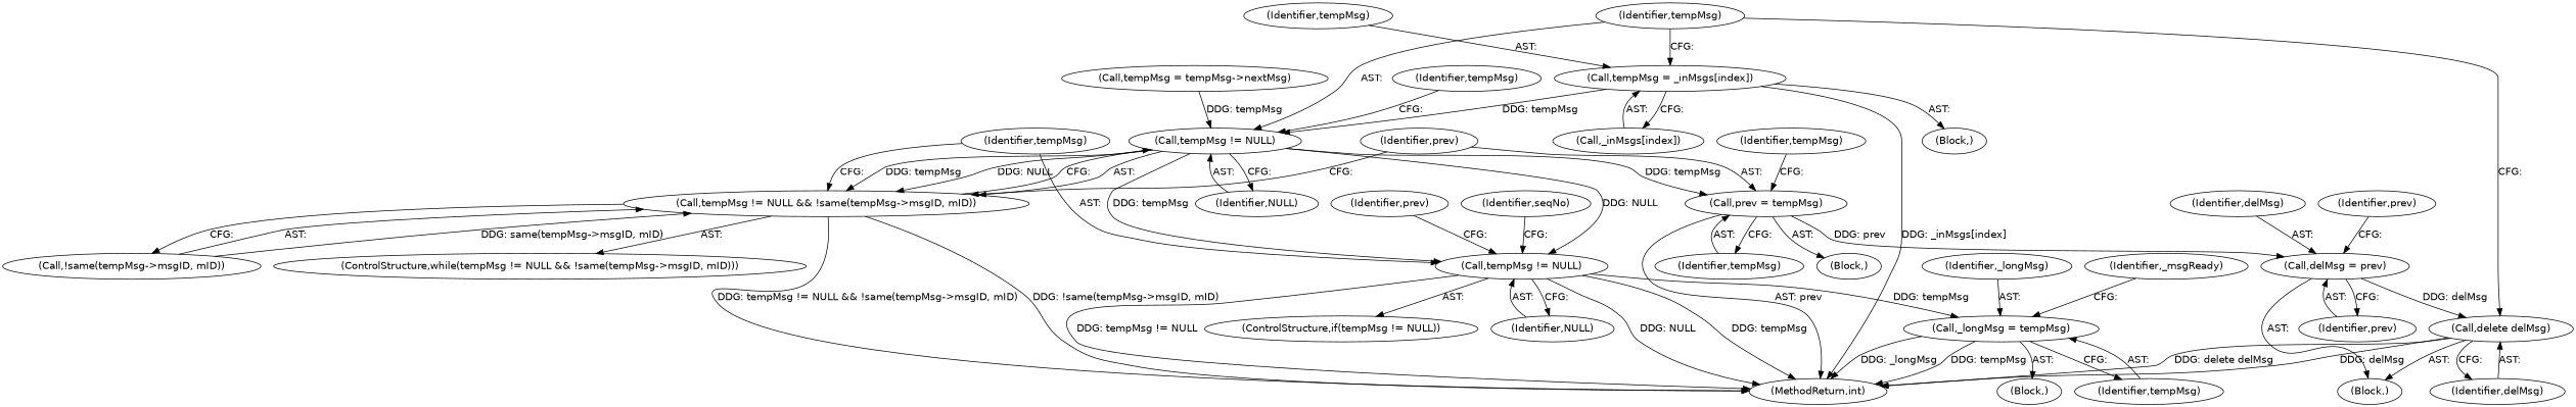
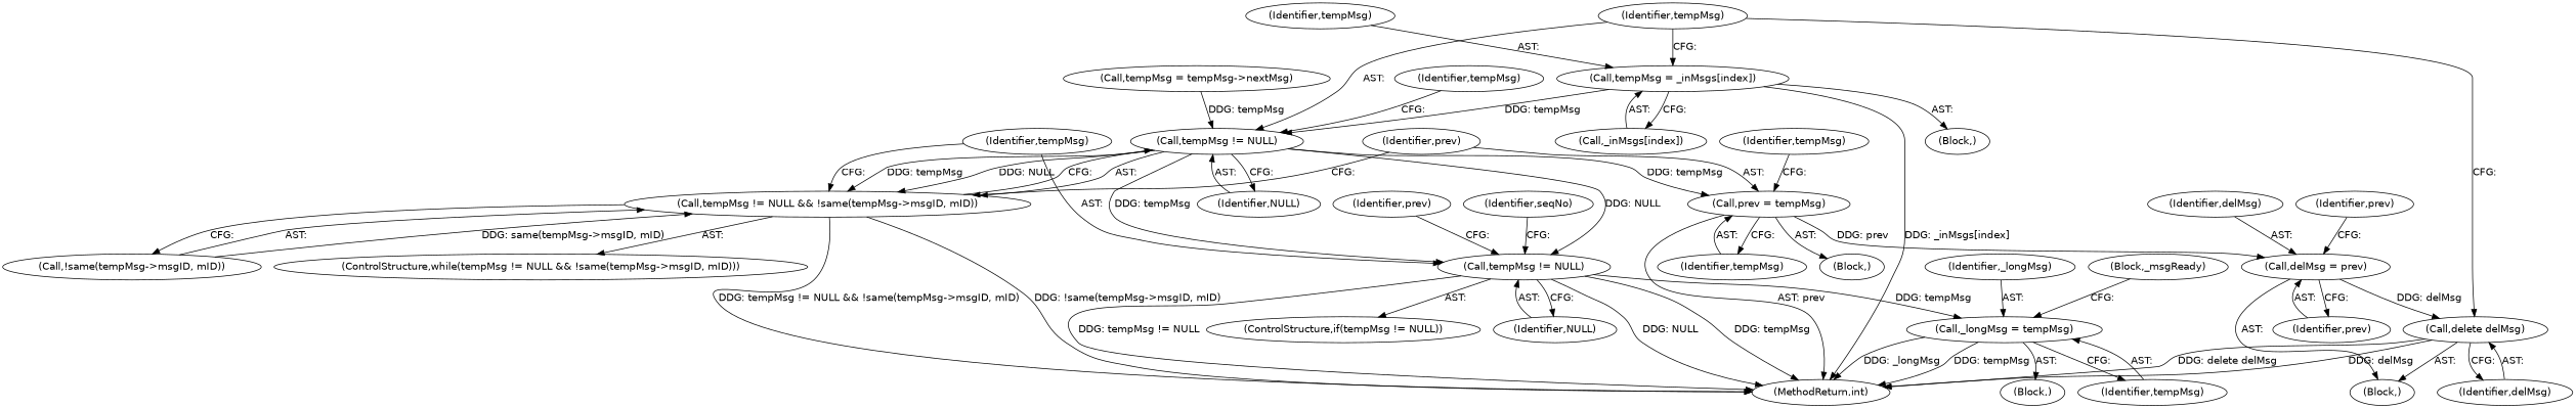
  digraph {
    fontname="DejaVu Sans"
    node [fontname="DejaVu Sans"]
    edge [fontname="DejaVu Sans"]
    n1 [label="(Call,tempMsg = _inMsgs[index])"]
    n2 [label="(Call,tempMsg != NULL)"]
    n3 [label="(Block,)"]
    n4 [label="(MethodReturn,int)"]
    n5 [label="(Call,_inMsgs[index])"]
    n6 [label="(Call,tempMsg != NULL && !same(tempMsg->msgID, mID))"]
    n7 [label="(Call,prev = tempMsg)"]
    n8 [label="(Call,tempMsg != NULL)"]
    n9 [label="(Identifier,NULL)"]
    n10 [label="(Call,!same(tempMsg->msgID, mID))"]
    n11 [label="(ControlStructure,while(tempMsg != NULL && !same(tempMsg->msgID, mID)))"]
    n12 [label="(Call,delMsg = prev)"]
    n13 [label="(Block,)"]
    n14 [label="(Identifier,tempMsg)"]
    n15 [label="(Call,_longMsg = tempMsg)"]
    n16 [label="(ControlStructure,if(tempMsg != NULL))"]
    n17 [label="(Identifier,NULL)"]
    n18 [label="(Call,delete delMsg)"]
    n19 [label="(Block,)"]
    n20 [label="(Identifier,prev)"]
    n21 [label="(Identifier,delMsg)"]
    n22 [label="(Block,)"]
    n23 [label="(Identifier,tempMsg)"]
    n24 [label="(Identifier,tempMsg)"]
    n25 [label="(Identifier,_longMsg)"]
-   n26 [label="(Identifier,_msgReady)"]
+   n26 [label="(Block,_msgReady)"]
    n27 [label="(Identifier,tempMsg)"]
    n28 [label="(Identifier,tempMsg)"]
    n29 [label="(Identifier,prev)"]
    n30 [label="(Identifier,prev)"]
    n31 [label="(Identifier,prev)"]
    n32 [label="(Identifier,tempMsg)"]
    n33 [label="(Identifier,delMsg)"]
    n34 [label="(Call,tempMsg = tempMsg->nextMsg)"]
    n35 [label="(Identifier,tempMsg)"]
    n36 [label="(Identifier,seqNo)"]
    n1 -> n2 [label="DDG: tempMsg"]
    n1 -> n3 [label="AST: "]
    n1 -> n4 [label="DDG: _inMsgs[index]"]
    n1 -> n5 [label="CFG: "]
    n2 -> n6 [label="AST: "]
    n2 -> n6 [label="DDG: tempMsg"]
    n2 -> n6 [label="DDG: NULL"]
    n2 -> n7 [label="DDG: tempMsg"]
    n2 -> n8 [label="DDG: tempMsg"]
    n2 -> n8 [label="DDG: NULL"]
    n2 -> n9 [label="CFG: "]
    n5 -> n1 [label="AST: "]
    n6 -> n2 [label="CFG: "]
    n6 -> n4 [label="DDG: !same(tempMsg->msgID, mID)"]
    n6 -> n4 [label="DDG: tempMsg != NULL && !same(tempMsg->msgID, mID)"]
    n6 -> n10 [label="CFG: "]
    n6 -> n11 [label="AST: "]
    n7 -> n4 [label="AST: prev"]
    n7 -> n12 [label="DDG: prev"]
    n7 -> n13 [label="AST: "]
    n7 -> n14 [label="CFG: "]
    n8 -> n4 [label="DDG: tempMsg"]
    n8 -> n4 [label="DDG: tempMsg != NULL"]
    n8 -> n4 [label="DDG: NULL"]
    n8 -> n15 [label="DDG: tempMsg"]
    n8 -> n16 [label="AST: "]
    n8 -> n17 [label="CFG: "]
    n9 -> n2 [label="AST: "]
    n10 -> n6 [label="AST: "]
    n10 -> n6 [label="DDG: same(tempMsg->msgID, mID)"]
    n12 -> n18 [label="DDG: delMsg"]
    n12 -> n19 [label="AST: "]
    n12 -> n20 [label="CFG: "]
    n14 -> n7 [label="AST: "]
    n15 -> n4 [label="DDG: _longMsg"]
    n15 -> n4 [label="DDG: tempMsg"]
    n15 -> n22 [label="AST: "]
    n15 -> n23 [label="CFG: "]
    n17 -> n8 [label="AST: "]
    n18 -> n4 [label="DDG: delete delMsg"]
    n18 -> n4 [label="DDG: delMsg"]
    n18 -> n19 [label="AST: "]
    n18 -> n21 [label="CFG: "]
    n20 -> n12 [label="AST: "]
    n21 -> n18 [label="AST: "]
    n23 -> n15 [label="AST: "]
    n24 -> n2 [label="CFG: "]
    n25 -> n15 [label="AST: "]
    n26 -> n15 [label="CFG: "]
    n27 -> n6 [label="CFG: "]
    n27 -> n8 [label="AST: "]
    n28 -> n7 [label="CFG: "]
    n29 -> n6 [label="CFG: "]
    n29 -> n7 [label="AST: "]
    n30 -> n12 [label="CFG: "]
    n31 -> n8 [label="CFG: "]
    n32 -> n1 [label="AST: "]
    n33 -> n12 [label="AST: "]
    n34 -> n2 [label="DDG: tempMsg"]
    n35 -> n1 [label="CFG: "]
    n35 -> n2 [label="AST: "]
    n35 -> n18 [label="CFG: "]
    n36 -> n8 [label="CFG: "]
  }
